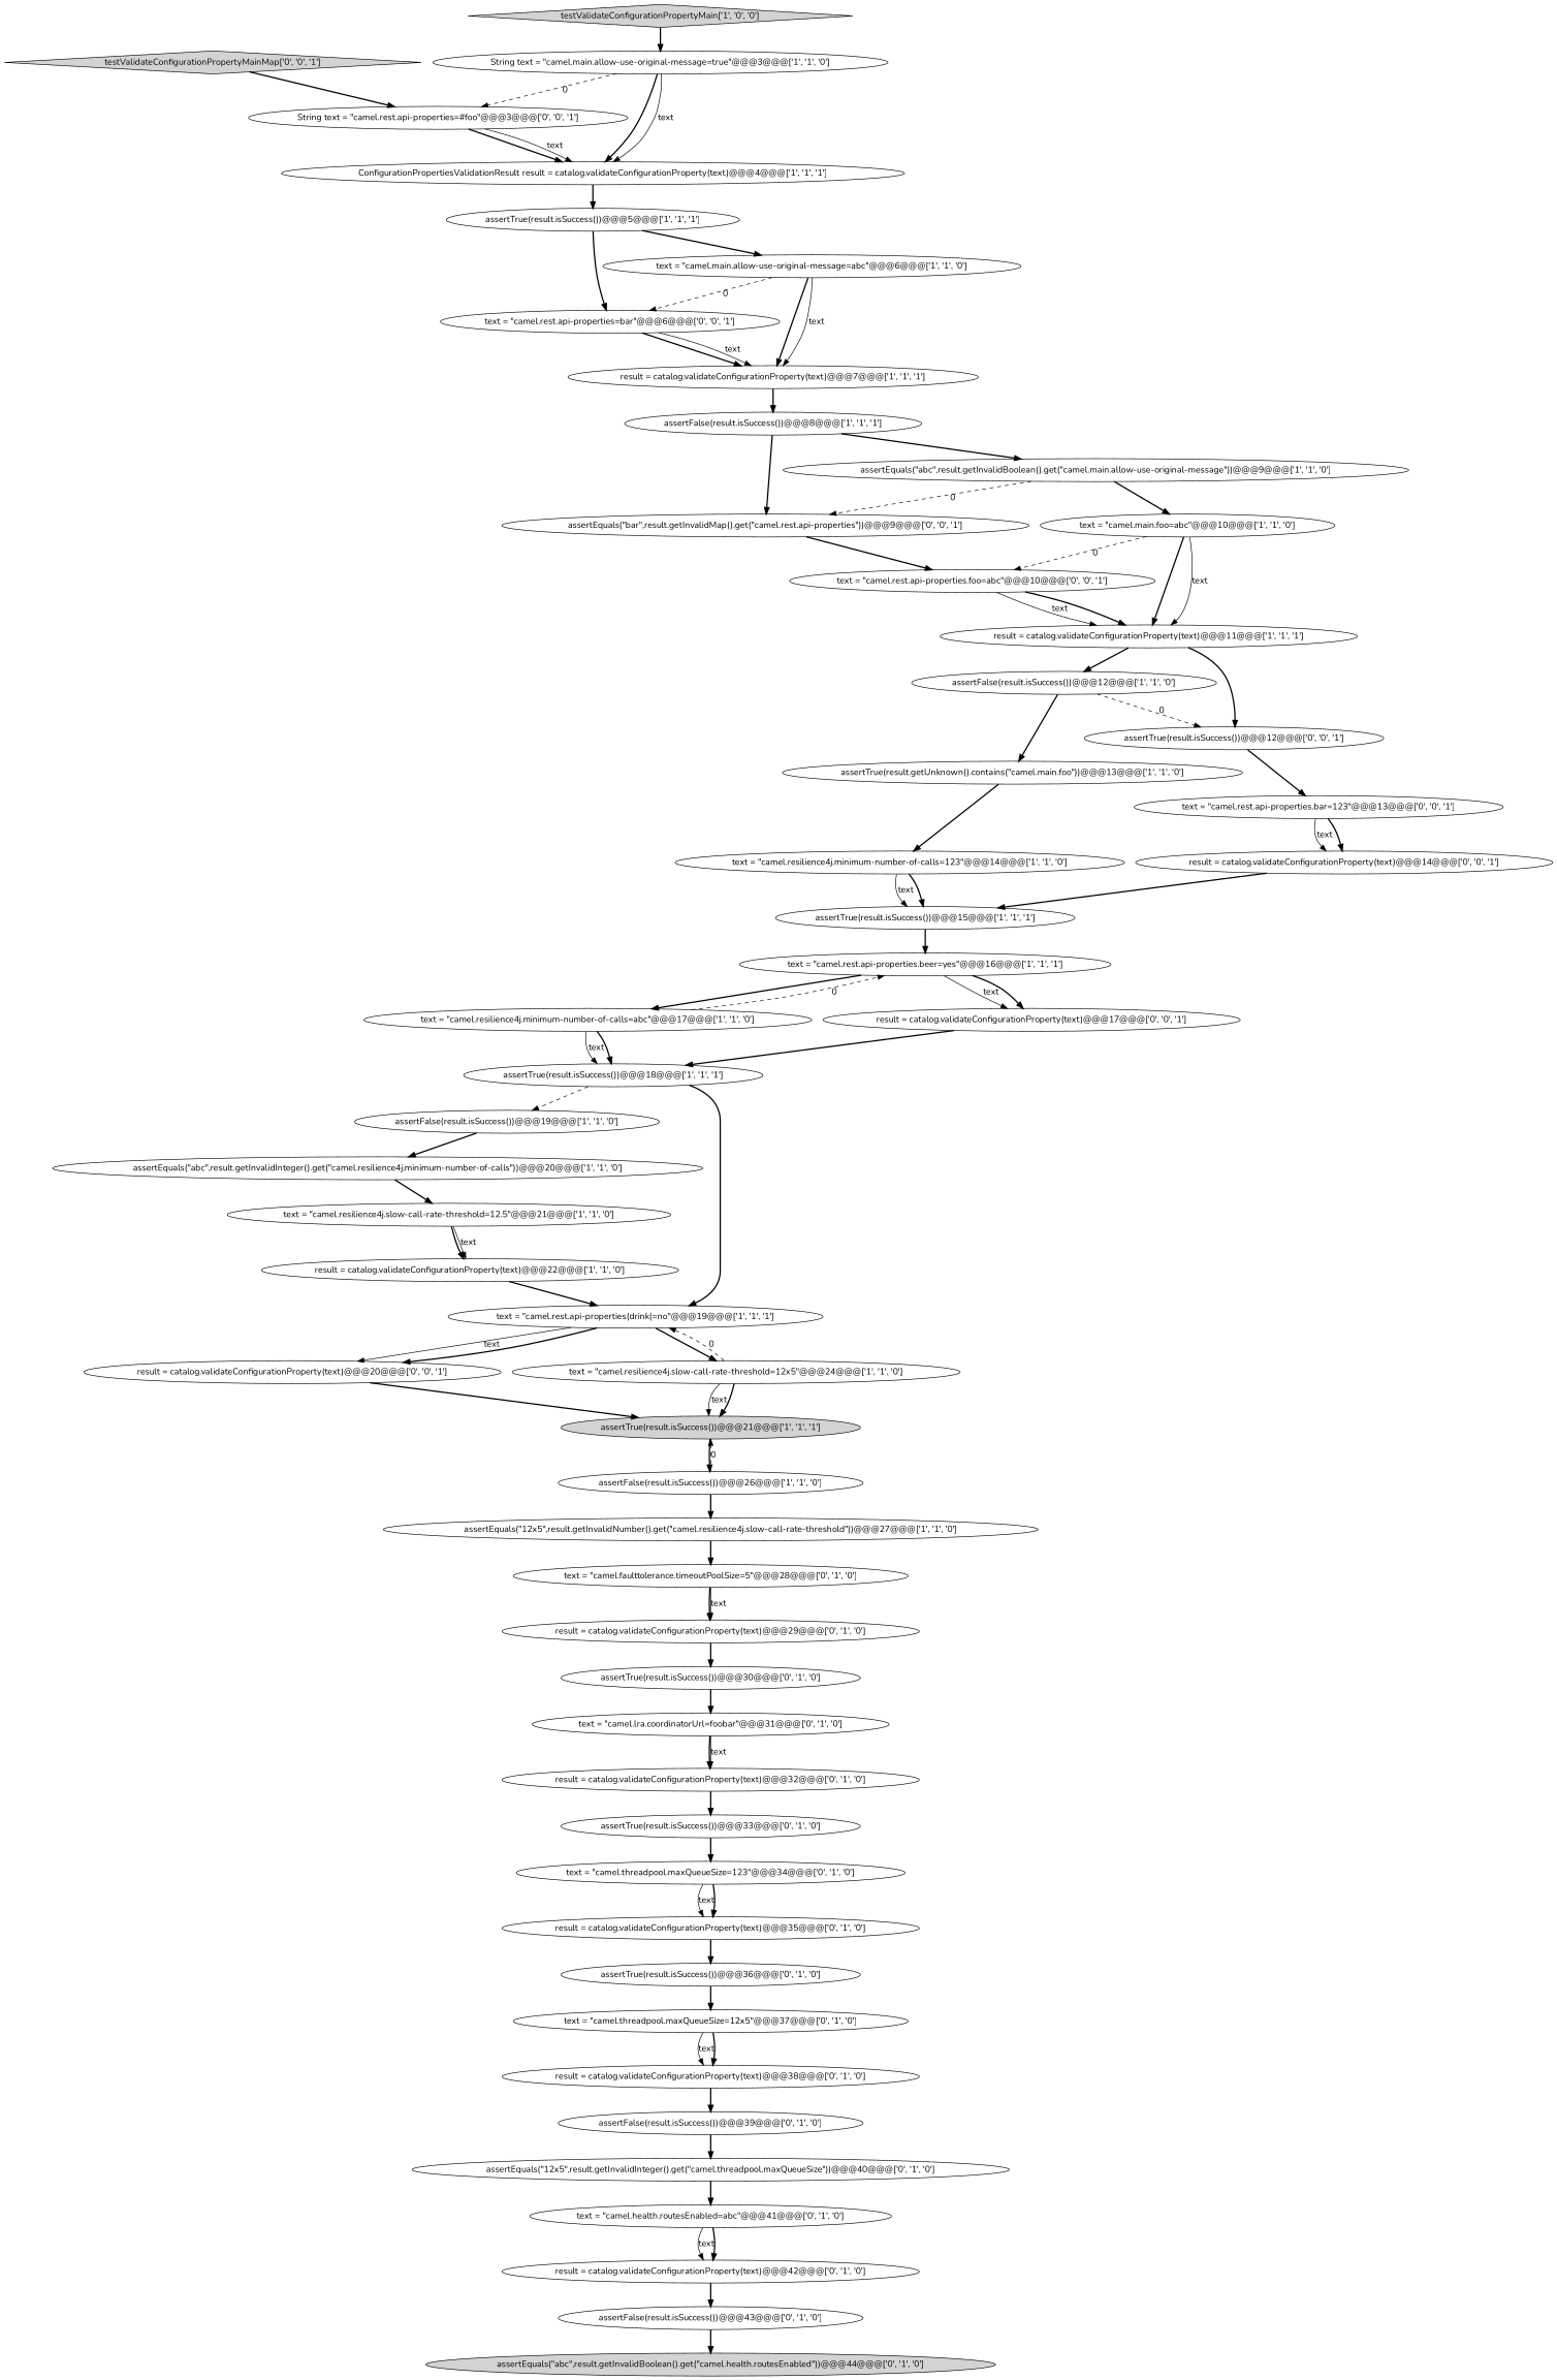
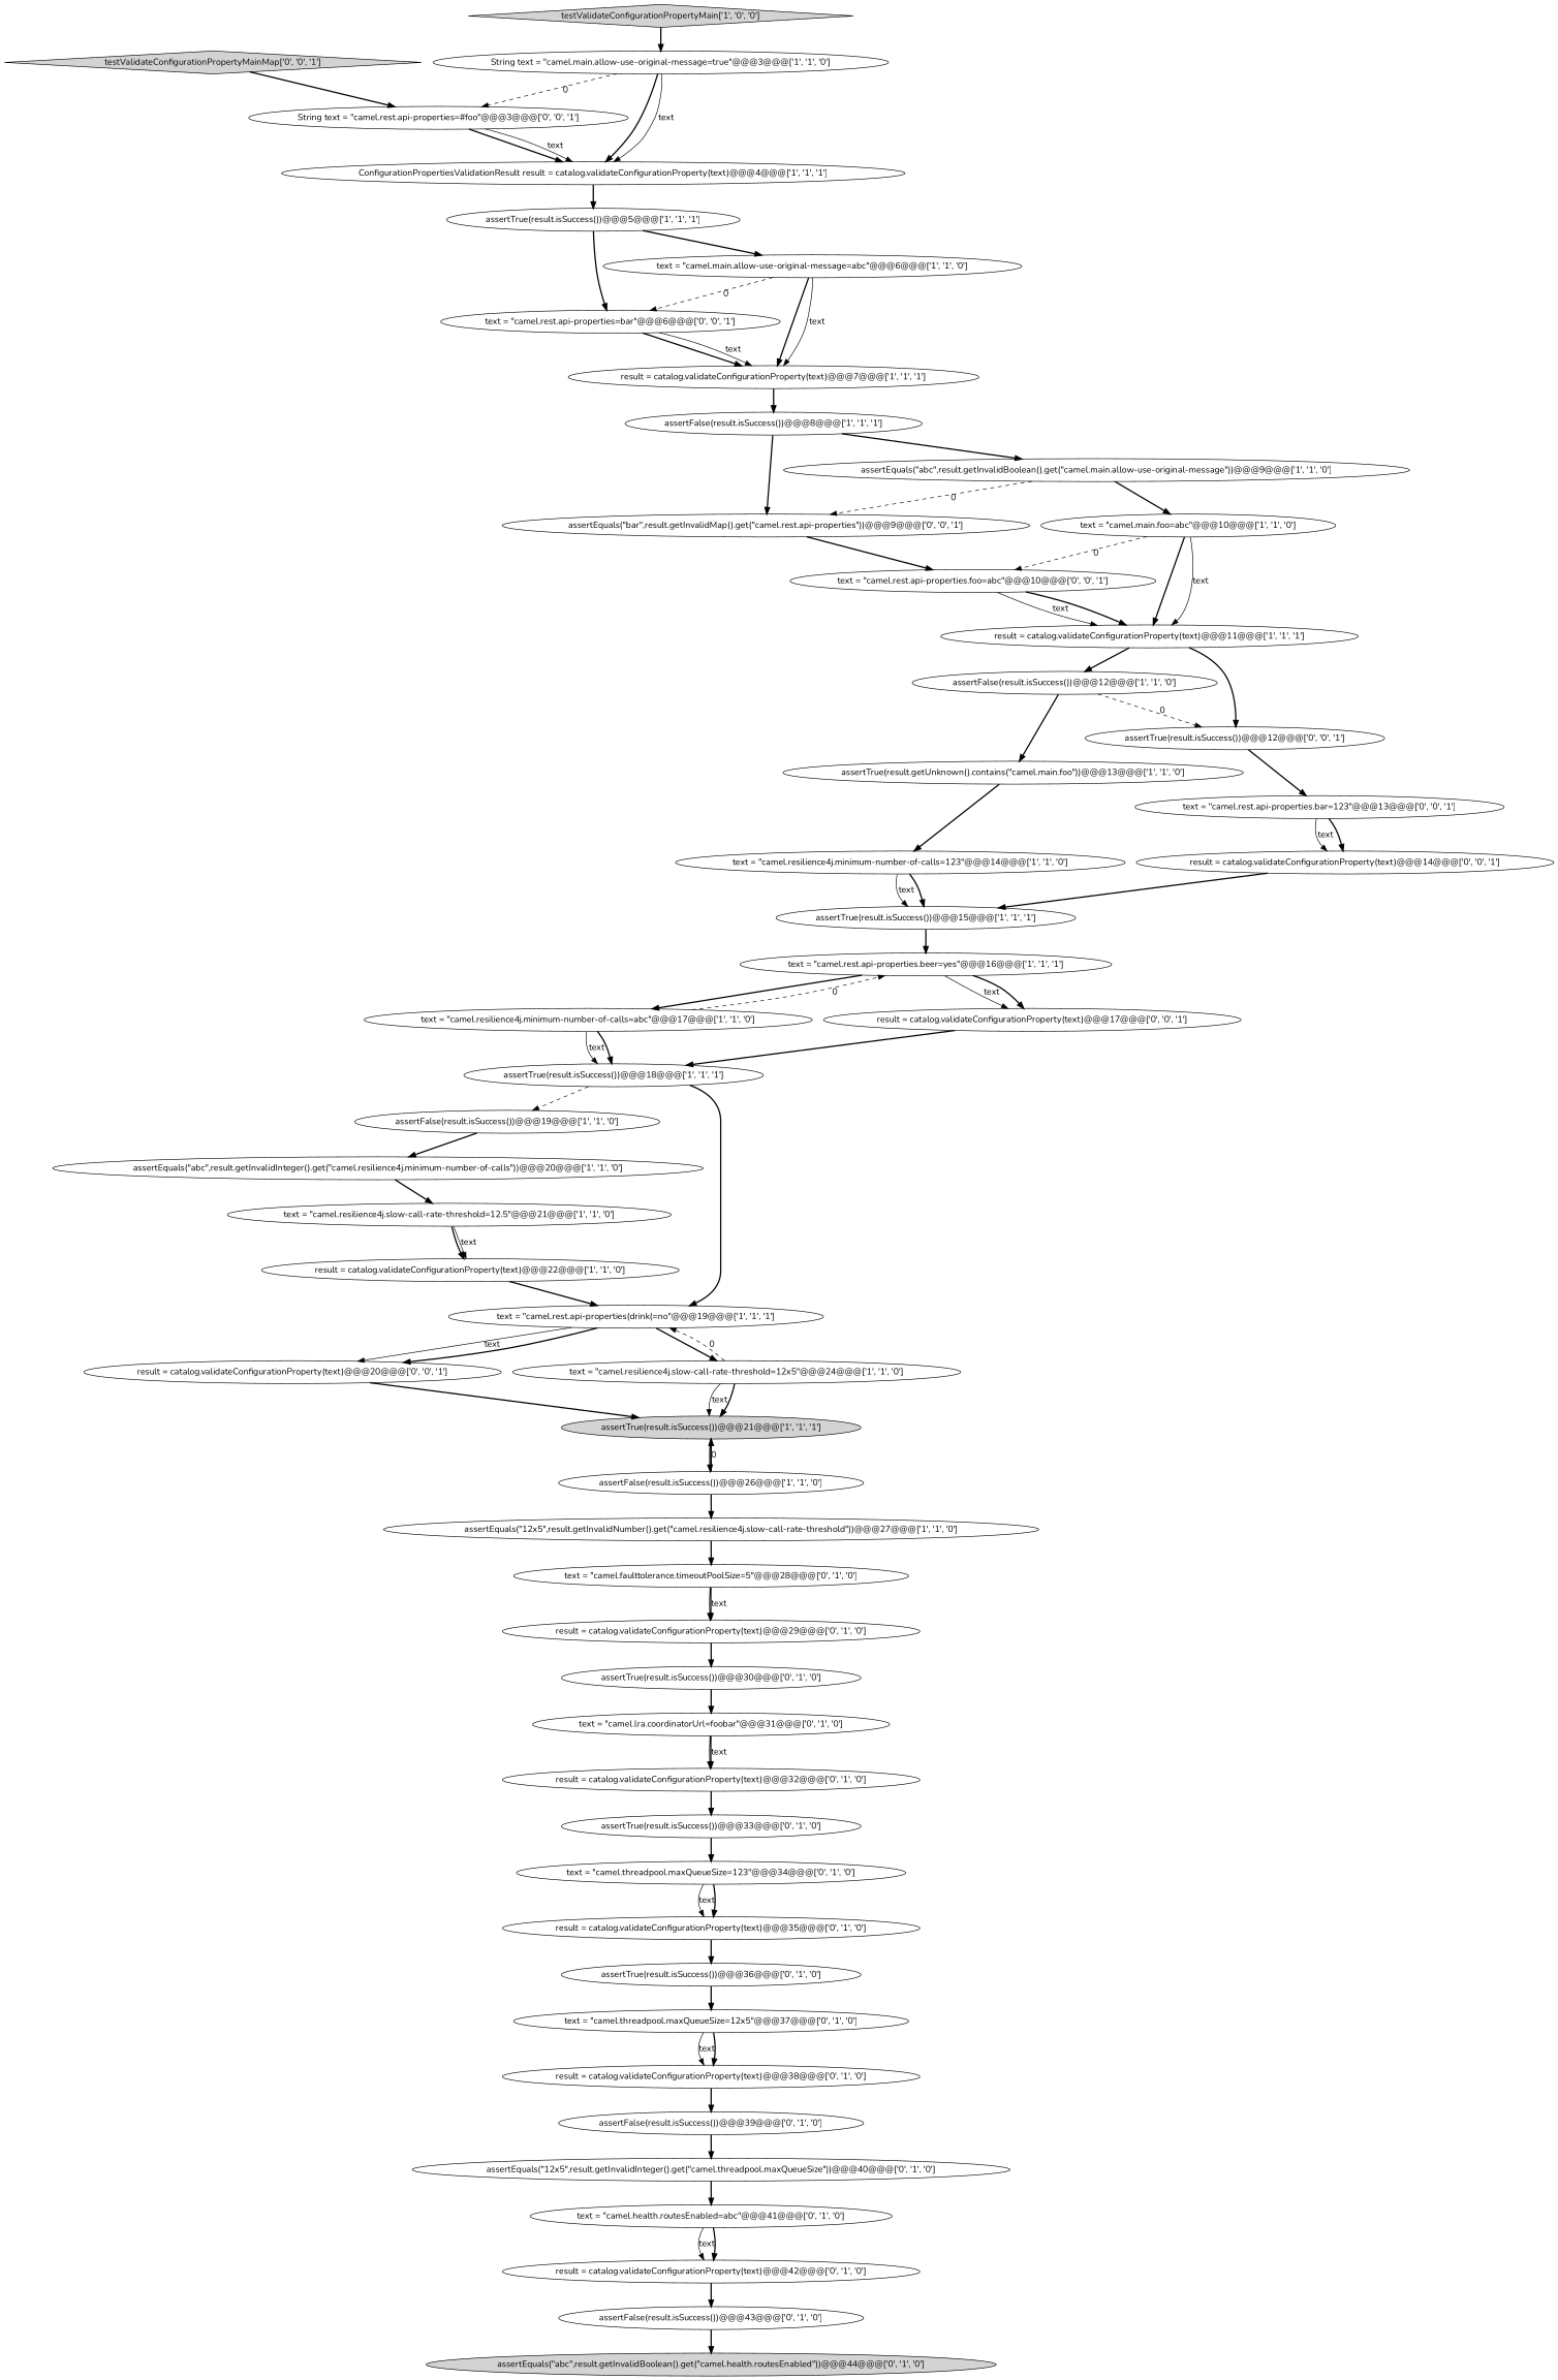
  digraph {
    fontname=Nunito
    node [fillcolor=white fontname=Nunito shape=ellipse style=filled]
    edge [fontname=Nunito style=bold]
    n1 [label="String text = \"camel.main.allow-use-original-message=true\"@@@3@@@['1', '1', '0']"]
    n2 [label="ConfigurationPropertiesValidationResult result = catalog.validateConfigurationProperty(text)@@@4@@@['1', '1', '1']"]
    n3 [label="String text = \"camel.rest.api-properties=#foo\"@@@3@@@['0', '0', '1']"]
    n4 [label="assertTrue(result.isSuccess())@@@5@@@['1', '1', '1']"]
    n5 [label="text = \"camel.faulttolerance.timeoutPoolSize=5\"@@@28@@@['0', '1', '0']"]
    n6 [label="result = catalog.validateConfigurationProperty(text)@@@29@@@['0', '1', '0']"]
    n7 [label="assertTrue(result.isSuccess())@@@30@@@['0', '1', '0']"]
    n8 [label="text = \"camel.resilience4j.slow-call-rate-threshold=12.5\"@@@21@@@['1', '1', '0']"]
    n9 [label="result = catalog.validateConfigurationProperty(text)@@@22@@@['1', '1', '0']"]
    n10 [label="text = \"camel.rest.api-properties(drink(=no\"@@@19@@@['1', '1', '1']"]
    n11 [label="text = \"camel.resilience4j.minimum-number-of-calls=abc\"@@@17@@@['1', '1', '0']"]
    n12 [label="text = \"camel.rest.api-properties.beer=yes\"@@@16@@@['1', '1', '1']"]
    n13 [label="assertTrue(result.isSuccess())@@@18@@@['1', '1', '1']"]
    n14 [label="result = catalog.validateConfigurationProperty(text)@@@17@@@['0', '0', '1']"]
    n15 [label="assertFalse(result.isSuccess())@@@19@@@['1', '1', '0']"]
    n16 [label="text = \"camel.lra.coordinatorUrl=foobar\"@@@31@@@['0', '1', '0']"]
    n17 [fillcolor=lightgray label="testValidateConfigurationPropertyMain['1', '0', '0']" shape=diamond]
    n18 [label="result = catalog.validateConfigurationProperty(text)@@@14@@@['0', '0', '1']"]
    n19 [label="assertTrue(result.isSuccess())@@@15@@@['1', '1', '1']"]
    n20 [label="text = \"camel.main.allow-use-original-message=abc\"@@@6@@@['1', '1', '0']"]
    n21 [label="text = \"camel.rest.api-properties=bar\"@@@6@@@['0', '0', '1']"]
    n22 [fillcolor=lightgray label="assertTrue(result.isSuccess())@@@21@@@['1', '1', '1']"]
    n23 [label="assertFalse(result.isSuccess())@@@26@@@['1', '1', '0']"]
    n24 [label="assertEquals(\"12x5\",result.getInvalidNumber().get(\"camel.resilience4j.slow-call-rate-threshold\"))@@@27@@@['1', '1', '0']"]
    n25 [label="assertTrue(result.getUnknown().contains(\"camel.main.foo\"))@@@13@@@['1', '1', '0']"]
    n26 [label="text = \"camel.resilience4j.minimum-number-of-calls=123\"@@@14@@@['1', '1', '0']"]
    n27 [label="result = catalog.validateConfigurationProperty(text)@@@32@@@['0', '1', '0']"]
    n28 [label="text = \"camel.threadpool.maxQueueSize=12x5\"@@@37@@@['0', '1', '0']"]
    n29 [label="result = catalog.validateConfigurationProperty(text)@@@38@@@['0', '1', '0']"]
    n30 [label="assertFalse(result.isSuccess())@@@39@@@['0', '1', '0']"]
    n31 [label="text = \"camel.rest.api-properties.bar=123\"@@@13@@@['0', '0', '1']"]
    n32 [label="assertEquals(\"12x5\",result.getInvalidInteger().get(\"camel.threadpool.maxQueueSize\"))@@@40@@@['0', '1', '0']"]
    n33 [label="text = \"camel.health.routesEnabled=abc\"@@@41@@@['0', '1', '0']"]
    n34 [label="result = catalog.validateConfigurationProperty(text)@@@42@@@['0', '1', '0']"]
    n35 [label="result = catalog.validateConfigurationProperty(text)@@@20@@@['0', '0', '1']"]
    n36 [label="text = \"camel.resilience4j.slow-call-rate-threshold=12x5\"@@@24@@@['1', '1', '0']"]
    n37 [label="result = catalog.validateConfigurationProperty(text)@@@7@@@['1', '1', '1']"]
    n38 [label="assertFalse(result.isSuccess())@@@8@@@['1', '1', '1']"]
    n39 [label="assertEquals(\"bar\",result.getInvalidMap().get(\"camel.rest.api-properties\"))@@@9@@@['0', '0', '1']"]
    n40 [label="assertEquals(\"abc\",result.getInvalidBoolean().get(\"camel.main.allow-use-original-message\"))@@@9@@@['1', '1', '0']"]
    n41 [label="assertFalse(result.isSuccess())@@@12@@@['1', '1', '0']"]
    n42 [label="assertTrue(result.isSuccess())@@@12@@@['0', '0', '1']"]
    n43 [label="assertTrue(result.isSuccess())@@@36@@@['0', '1', '0']"]
    n44 [label="text = \"camel.rest.api-properties.foo=abc\"@@@10@@@['0', '0', '1']"]
    n45 [label="result = catalog.validateConfigurationProperty(text)@@@11@@@['1', '1', '1']"]
    n46 [label="assertEquals(\"abc\",result.getInvalidInteger().get(\"camel.resilience4j.minimum-number-of-calls\"))@@@20@@@['1', '1', '0']"]
    n47 [fillcolor=lightgray label="assertEquals(\"abc\",result.getInvalidBoolean().get(\"camel.health.routesEnabled\"))@@@44@@@['0', '1', '0']"]
    n48 [label="assertTrue(result.isSuccess())@@@33@@@['0', '1', '0']"]
    n49 [label="text = \"camel.threadpool.maxQueueSize=123\"@@@34@@@['0', '1', '0']"]
    n50 [label="result = catalog.validateConfigurationProperty(text)@@@35@@@['0', '1', '0']"]
    n51 [fillcolor=lightgray label="testValidateConfigurationPropertyMainMap['0', '0', '1']" shape=diamond]
    n52 [label="assertFalse(result.isSuccess())@@@43@@@['0', '1', '0']"]
    n53 [label="text = \"camel.main.foo=abc\"@@@10@@@['1', '1', '0']"]
    n1 -> n2
    n1 -> n2 [label=text style=solid]
    n1 -> n3 [label=0 style=dashed]
    n2 -> n4
    n3 -> n2
    n3 -> n2 [label=text style=solid]
    n4 -> n20
    n4 -> n21
    n5 -> n6
    n5 -> n6 [label=text style=solid]
    n6 -> n7
    n7 -> n16
    n8 -> n9 [label=text style=solid]
    n8 -> n9
    n9 -> n10
    n10 -> n35 [label=text style=solid]
    n10 -> n35
    n10 -> n36
    n11 -> n12 [label=0 style=dashed]
    n11 -> n13 [label=text style=solid]
    n11 -> n13
    n12 -> n11
    n12 -> n14 [label=text style=solid]
    n12 -> n14
    n13 -> n10
    n13 -> n15 [style=dashed]
    n14 -> n13
    n15 -> n46
    n16 -> n27
    n16 -> n27 [label=text style=solid]
    n17 -> n1
    n18 -> n19
    n19 -> n12
    n20 -> n21 [label=0 style=dashed]
    n20 -> n37
    n20 -> n37 [label=text style=solid]
    n21 -> n37
    n21 -> n37 [label=text style=solid]
    n22 -> n23
-   n23 -> n22 [label=0 style=dashed]
+   n23 -> n22 [label=0]
    n23 -> n24
    n24 -> n5
    n25 -> n26
    n26 -> n19
    n26 -> n19 [label=text style=solid]
    n27 -> n48
    n28 -> n29 [label=text style=solid]
    n28 -> n29
    n29 -> n30
    n30 -> n32
    n31 -> n18
    n31 -> n18 [label=text style=solid]
    n32 -> n33
    n33 -> n34 [label=text style=solid]
    n33 -> n34
    n34 -> n52
    n35 -> n22
    n36 -> n10 [label=0 style=dashed]
    n36 -> n22 [label=text style=solid]
    n36 -> n22
    n37 -> n38
    n38 -> n39
    n38 -> n40
    n39 -> n44
    n40 -> n39 [label=0 style=dashed]
    n40 -> n53
    n41 -> n25
    n41 -> n42 [label=0 style=dashed]
    n42 -> n31
    n43 -> n28
    n44 -> n45
    n44 -> n45 [label=text style=solid]
    n45 -> n41
    n45 -> n42
    n46 -> n8
    n48 -> n49
    n49 -> n50 [label=text style=solid]
    n49 -> n50
    n50 -> n43
    n51 -> n3
    n52 -> n47
    n53 -> n44 [label=0 style=dashed]
    n53 -> n45 [label=text style=solid]
    n53 -> n45
  }
